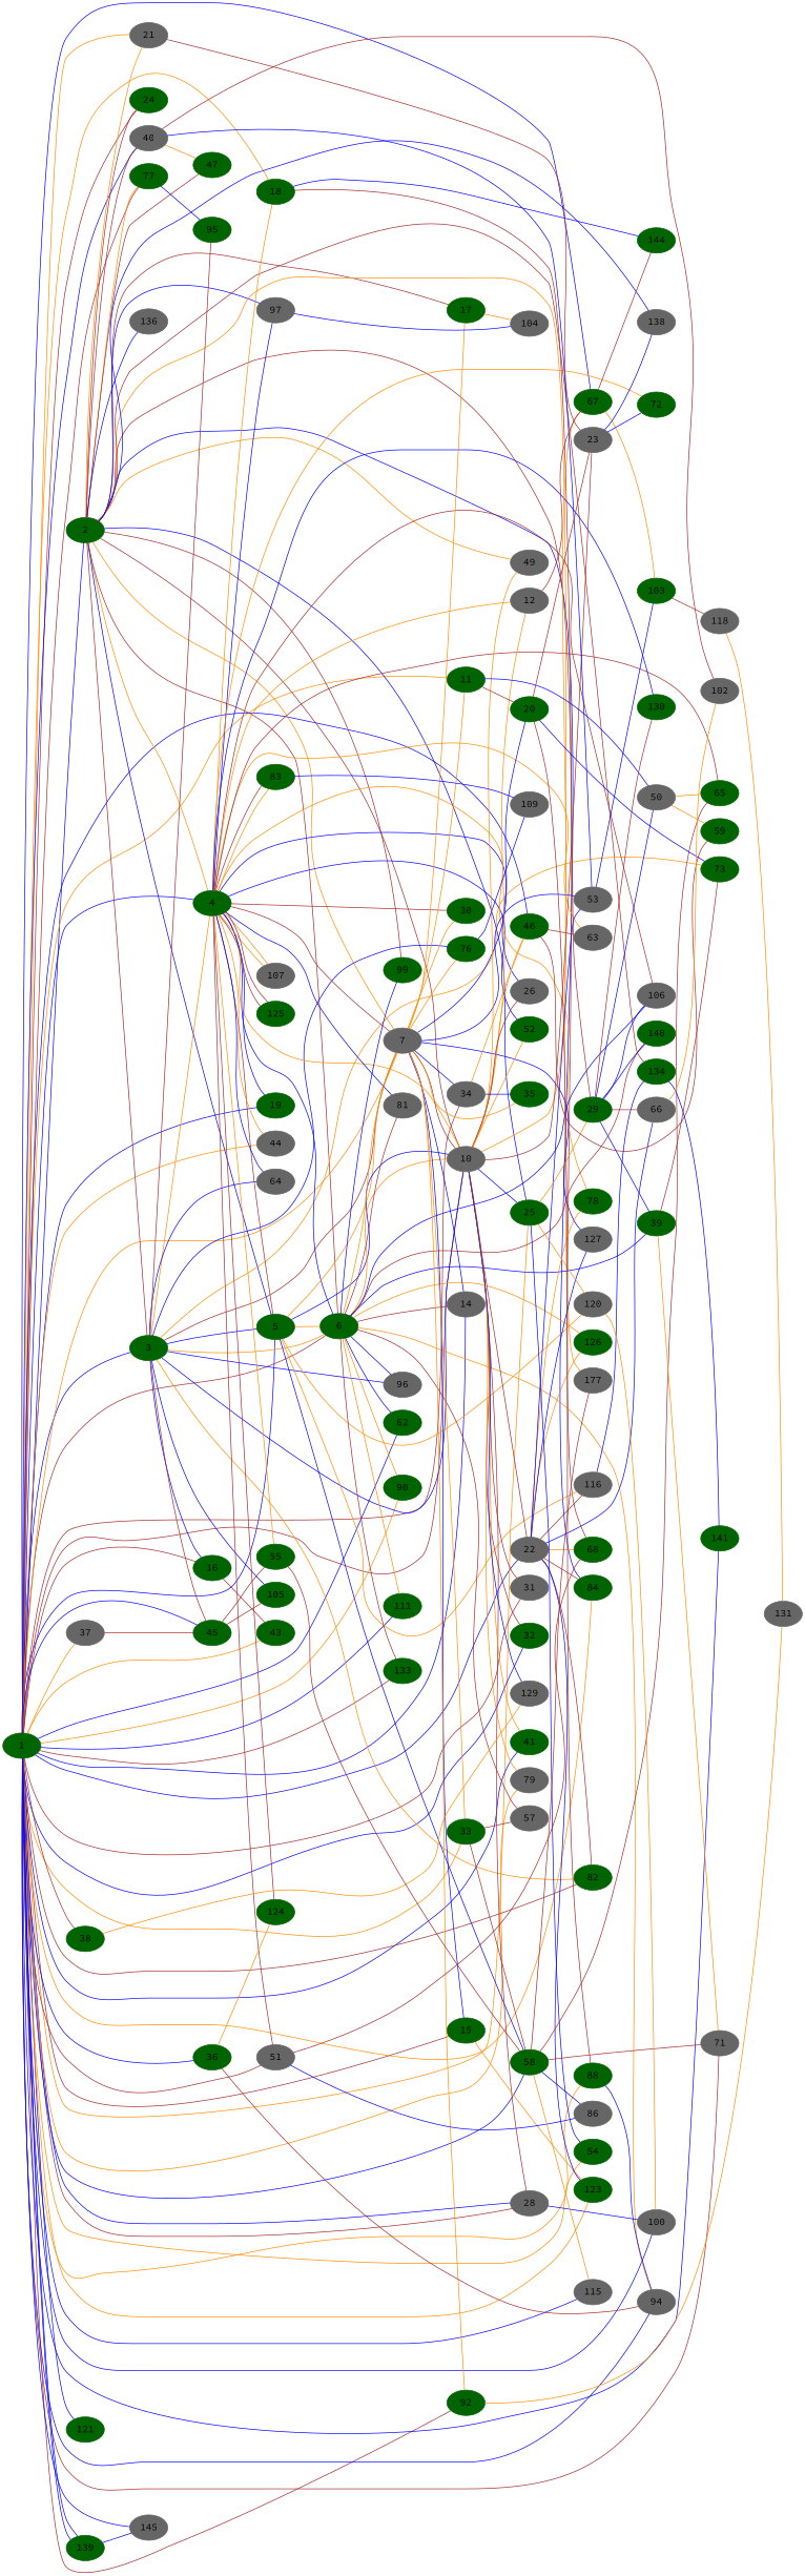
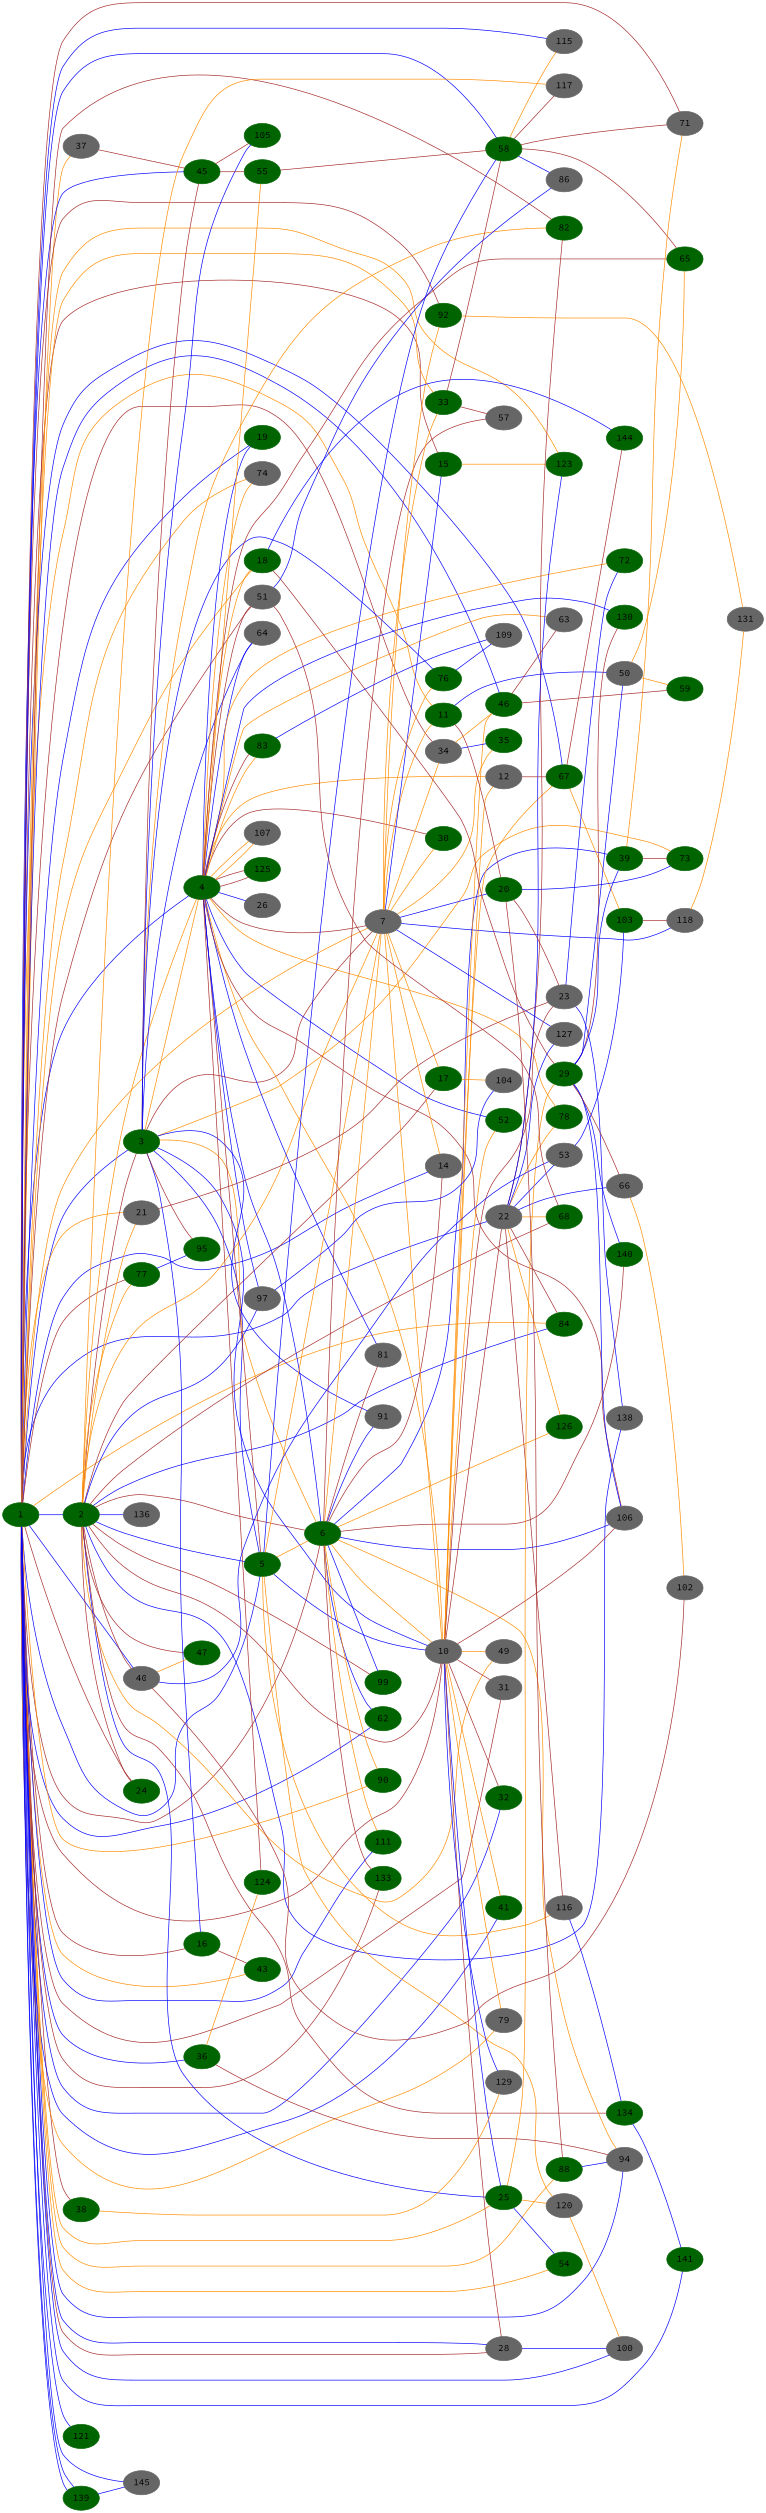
  graph {
    fontname="Source Code Pro"
    rankdir=LR
    node [color=darkgreen fontname="Source Code Pro" style=filled]
    edge [color=blue fontname="Source Code Pro"]
    1 [super="+9"]
    2 [super="+8"]
    3 [super="+42"]
    4 [super="+13"]
    5 [super="+74"]
    6 [super="+87"]
    7 [color=gray40 super="+108"]
    10 [color=gray40 super="+27"]
    11
    14 [color=gray40 super="+56"]
    15 [super="+142"]
    16
    18 [super="+122"]
    19
    21 [color=gray40]
    22 [color=gray40 super="+48"]
    24
    25 [super="+70"]
    28 [color=gray40 super="+61"]
    31 [color=gray40 super="+96"]
    32
    33
    34 [color=gray40 super="+128"]
    36
    37 [color=gray40 super="+113"]
    38
    40 [color=gray40]
    41 [super="+101"]
    43
-   44 [color=gray40]
+   44 [color=gray40 label=74]
    45
    46 [super="+119"]
    51 [color=gray40 super="+80"]
    54
    58 [super="+69"]
    62
    67 [super="+93"]
    71 [color=gray40 super="+114"]
    77
    79 [color=gray40]
    82 [super="+146"]
    84 [super="+135"]
    88 [super="+143"]
    90
    92
    94 [color=gray40 super="+98"]
    100 [color=gray40 super="+132"]
    111
    115 [color=gray40]
    121
    123
    133
    139
    141
    145 [color=gray40]
    17
    47 [super="+60"]
    49 [color=gray40]
    68 [super="+110"]
    97 [color=gray40]
    99
-   117 [color=gray40 label=177]
+   117 [color=gray40]
    134
    136 [color=gray40]
    138 [color=gray40]
    64 [color=gray40]
    73 [super="+89"]
    76
-   91 [color=gray40 label=96]
+   91 [color=gray40]
    95
    105
    12 [color=gray40]
    26 [color=gray40]
    30
    52
    55
    63 [color=gray40]
    65
    72
    78
    81 [color=gray40]
    83
    106 [color=gray40]
    107 [color=gray40]
    124
    125
    130
    116 [color=gray40]
    120 [color=gray40]
    39
    57 [color=gray40]
    126
    140
    20
    35
    118 [color=gray40]
    127 [color=gray40]
    23 [color=gray40 super="+85"]
    129 [color=gray40]
    50 [color=gray40 super="+75"]
    29 [super="+137"]
    144
    53 [color=gray40]
    66 [color=gray40]
    102 [color=gray40]
    59
    86 [color=gray40]
    103
    131 [color=gray40]
    104 [color=gray40]
    109 [color=gray40]
    1 -- 2 [weight=4]
    1 -- 3 [weight=2]
    1 -- 4 [weight=2]
    1 -- 5 [weight=2]
    1 -- 6 [color=brown weight=3]
    1 -- 7 [color=darkorange weight=2]
    1 -- 10 [color=brown weight=2]
    1 -- 11 [color=darkorange]
    1 -- 14
    1 -- 15 [color=brown]
    1 -- 16 [color=brown]
    1 -- 18 [color=darkorange weight=2]
    1 -- 19
    1 -- 21 [color=darkorange]
    1 -- 22 [weight=2]
    1 -- 24 [color=brown]
    1 -- 25 [color=darkorange]
    1 -- 28 [color=brown]
    1 -- 28
    1 -- 31 [color=brown]
    1 -- 32
    1 -- 33 [color=darkorange]
    1 -- 34 [color=brown weight=2]
    1 -- 36 [weight=2]
    1 -- 37 [color=darkorange weight=2]
    1 -- 38 [color=brown weight=2]
    1 -- 40
    1 -- 41 [weight=2]
    1 -- 43 [color=darkorange]
    1 -- 44 [color=darkorange]
    1 -- 45
    1 -- 46
    1 -- 51 [color=brown weight=2]
    1 -- 54 [color=darkorange]
    1 -- 58
    1 -- 62
    1 -- 67
    1 -- 71 [color=brown]
    1 -- 77 [color=brown]
    1 -- 79 [color=darkorange]
    1 -- 82 [color=brown]
    1 -- 84 [color=darkorange]
    1 -- 88 [color=darkorange]
    1 -- 90 [color=darkorange]
    1 -- 92 [color=brown]
    1 -- 94
    1 -- 100
    1 -- 111
    1 -- 115
    1 -- 121 [weight=2]
    1 -- 123 [color=darkorange]
    1 -- 133 [color=brown]
    1 -- 139
    1 -- 139
    1 -- 141
    1 -- 145
    2 -- 3 [color=brown weight=2]
    2 -- 4 [color=darkorange weight=2]
    2 -- 5 [weight=2]
    2 -- 6 [color=brown weight=2]
    2 -- 7 [color=darkorange weight=2]
    2 -- 10 [color=brown weight=2]
    2 -- 21 [color=darkorange]
    2 -- 24 [color=brown]
    2 -- 25
    2 -- 40 [color=brown]
    2 -- 77 [color=darkorange]
    2 -- 84
    2 -- 17 [color=brown]
    2 -- 47 [color=brown]
    2 -- 49 [color=darkorange]
    2 -- 68 [color=brown]
    2 -- 97
    2 -- 99 [color=brown]
    2 -- 117 [color=darkorange]
    2 -- 134 [color=brown]
    2 -- 136 [weight=2]
    2 -- 138
    3 -- 4 [color=darkorange]
    3 -- 5
    3 -- 6 [color=darkorange weight=2]
    3 -- 7 [color=brown]
    3 -- 10
    3 -- 16
    3 -- 45 [color=brown]
    3 -- 82 [color=darkorange]
    3 -- 64
    3 -- 73 [color=darkorange]
    3 -- 76
    3 -- 91
    3 -- 95 [color=brown]
    3 -- 105
    4 -- 5 [color=brown]
    4 -- 6
    4 -- 7 [color=brown]
    4 -- 10 [color=darkorange weight=2]
    4 -- 18 [color=darkorange]
    4 -- 19
    4 -- 44 [color=darkorange]
    4 -- 51 [color=brown]
    4 -- 97
    4 -- 64
    4 -- 12 [color=darkorange]
    4 -- 26 [weight=2]
    4 -- 30 [color=brown]
    4 -- 52
    4 -- 55 [color=darkorange]
    4 -- 63 [color=darkorange]
    4 -- 65 [color=brown]
    4 -- 72 [color=darkorange]
    4 -- 78 [color=darkorange]
    4 -- 81
    4 -- 83 [color=darkorange]
    4 -- 83 [color=brown]
    4 -- 106 [color=brown]
    4 -- 107 [color=darkorange]
    4 -- 107 [color=darkorange]
    4 -- 124 [color=brown]
    4 -- 125 [color=brown]
    4 -- 125 [color=brown]
    4 -- 130
    5 -- 6 [color=darkorange]
    5 -- 7 [color=darkorange]
    5 -- 10
    5 -- 58
    5 -- 116 [color=darkorange]
    5 -- 120 [color=darkorange]
    6 -- 7 [color=darkorange]
    6 -- 10 [color=darkorange]
    6 -- 14 [color=brown]
    6 -- 62
    6 -- 90 [color=darkorange]
    6 -- 94 [color=darkorange]
    6 -- 111 [color=darkorange]
    6 -- 133 [color=brown]
    6 -- 99
    6 -- 91
    6 -- 81 [color=brown]
    6 -- 106
    6 -- 39
    6 -- 57 [color=brown]
    6 -- 126 [color=darkorange]
    6 -- 140 [color=brown]
-   7 -- 10 [color=brown]
+   7 -- 10 [color=darkorange]
    7 -- 11 [color=darkorange]
-   7 -- 14
+   7 -- 14 [color=darkorange]
    7 -- 15
    7 -- 33 [color=darkorange]
-   7 -- 34
+   7 -- 34 [color=darkorange]
    7 -- 92 [color=darkorange]
    7 -- 17 [color=darkorange]
    7 -- 76 [color=darkorange weight=2]
    7 -- 30 [color=darkorange]
    7 -- 20
    7 -- 35 [color=darkorange]
-   7 -- 53
+   7 -- 118
    7 -- 127
    10 -- 22 [color=brown]
    10 -- 25
    10 -- 28 [color=brown]
    10 -- 31 [color=brown weight=2]
    10 -- 32 [color=brown]
    10 -- 41 [color=darkorange]
    10 -- 46 [color=darkorange]
    10 -- 67 [color=darkorange]
    10 -- 79 [color=darkorange]
    10 -- 49 [color=darkorange]
    10 -- 12 [color=darkorange]
-   10 -- 26 [color=brown]
+   10 -- 106 [color=brown]
    10 -- 52 [color=darkorange]
    10 -- 23 [color=brown]
    10 -- 129
    11 -- 20 [color=brown]
    11 -- 50
    15 -- 123 [color=darkorange]
    16 -- 43 [color=brown]
    18 -- 29 [color=brown]
    18 -- 144
    21 -- 23 [color=brown]
    22 -- 82 [color=brown]
    22 -- 84 [color=brown]
    22 -- 123
    22 -- 68 [color=darkorange]
    22 -- 78 [color=darkorange]
    22 -- 116 [color=brown]
    22 -- 126 [color=darkorange]
    22 -- 127
    22 -- 53
    22 -- 66
    25 -- 54
    25 -- 120 [color=darkorange]
    25 -- 29 [color=darkorange]
    28 -- 100
    33 -- 58 [color=brown]
    33 -- 57 [color=brown]
    34 -- 46 [color=darkorange]
    34 -- 35
    36 -- 94 [color=brown]
    36 -- 124 [color=darkorange]
    37 -- 45 [color=brown]
    38 -- 129 [color=darkorange]
    40 -- 47 [color=darkorange weight=2]
    40 -- 53
    40 -- 102 [color=brown]
    45 -- 105 [color=brown]
    45 -- 55 [color=brown]
    46 -- 63 [color=brown]
    46 -- 59 [color=brown]
    51 -- 68 [color=brown]
    51 -- 86
    58 -- 71 [color=brown]
    58 -- 115 [color=darkorange]
    58 -- 117 [color=brown]
    58 -- 65 [color=brown]
    58 -- 86
    67 -- 144 [color=brown]
    67 -- 103 [color=darkorange]
    77 -- 95
    88 -- 94
    92 -- 131 [color=darkorange]
    139 -- 145
    17 -- 104 [color=darkorange]
    97 -- 104
    134 -- 141
    76 -- 109
    12 -- 67 [color=brown]
    55 -- 58 [color=brown]
    83 -- 109
    116 -- 134
    120 -- 100 [color=darkorange]
    39 -- 71 [color=darkorange]
    39 -- 73 [color=brown]
    20 -- 88 [color=brown]
    20 -- 73
    20 -- 23 [color=brown]
    118 -- 131 [color=darkorange]
    23 -- 138
    23 -- 72
    50 -- 65 [color=darkorange]
    50 -- 59 [color=darkorange]
    29 -- 106
    29 -- 130 [color=brown]
    29 -- 39
    29 -- 140
    29 -- 50
    29 -- 66 [color=brown]
    53 -- 103
    66 -- 102 [color=darkorange]
    103 -- 118 [color=brown]
  }
